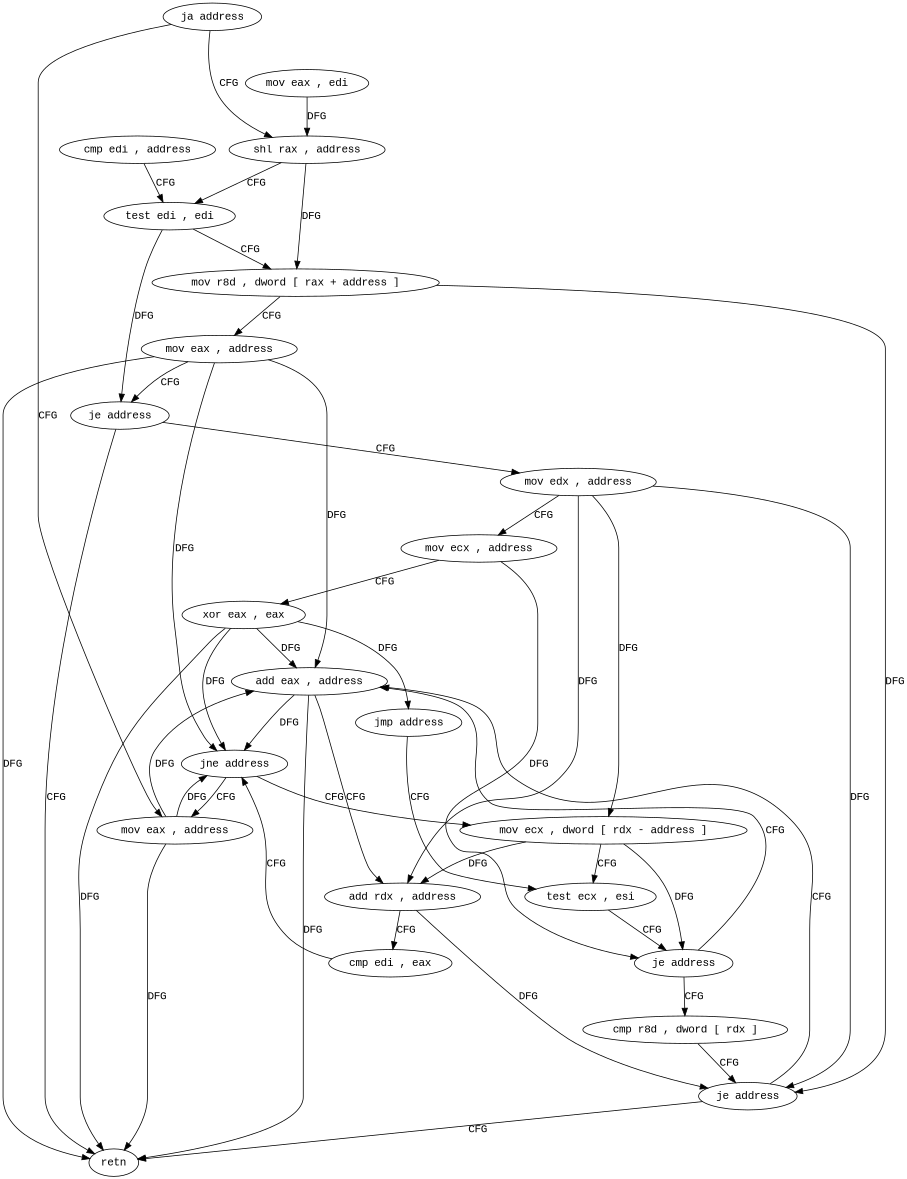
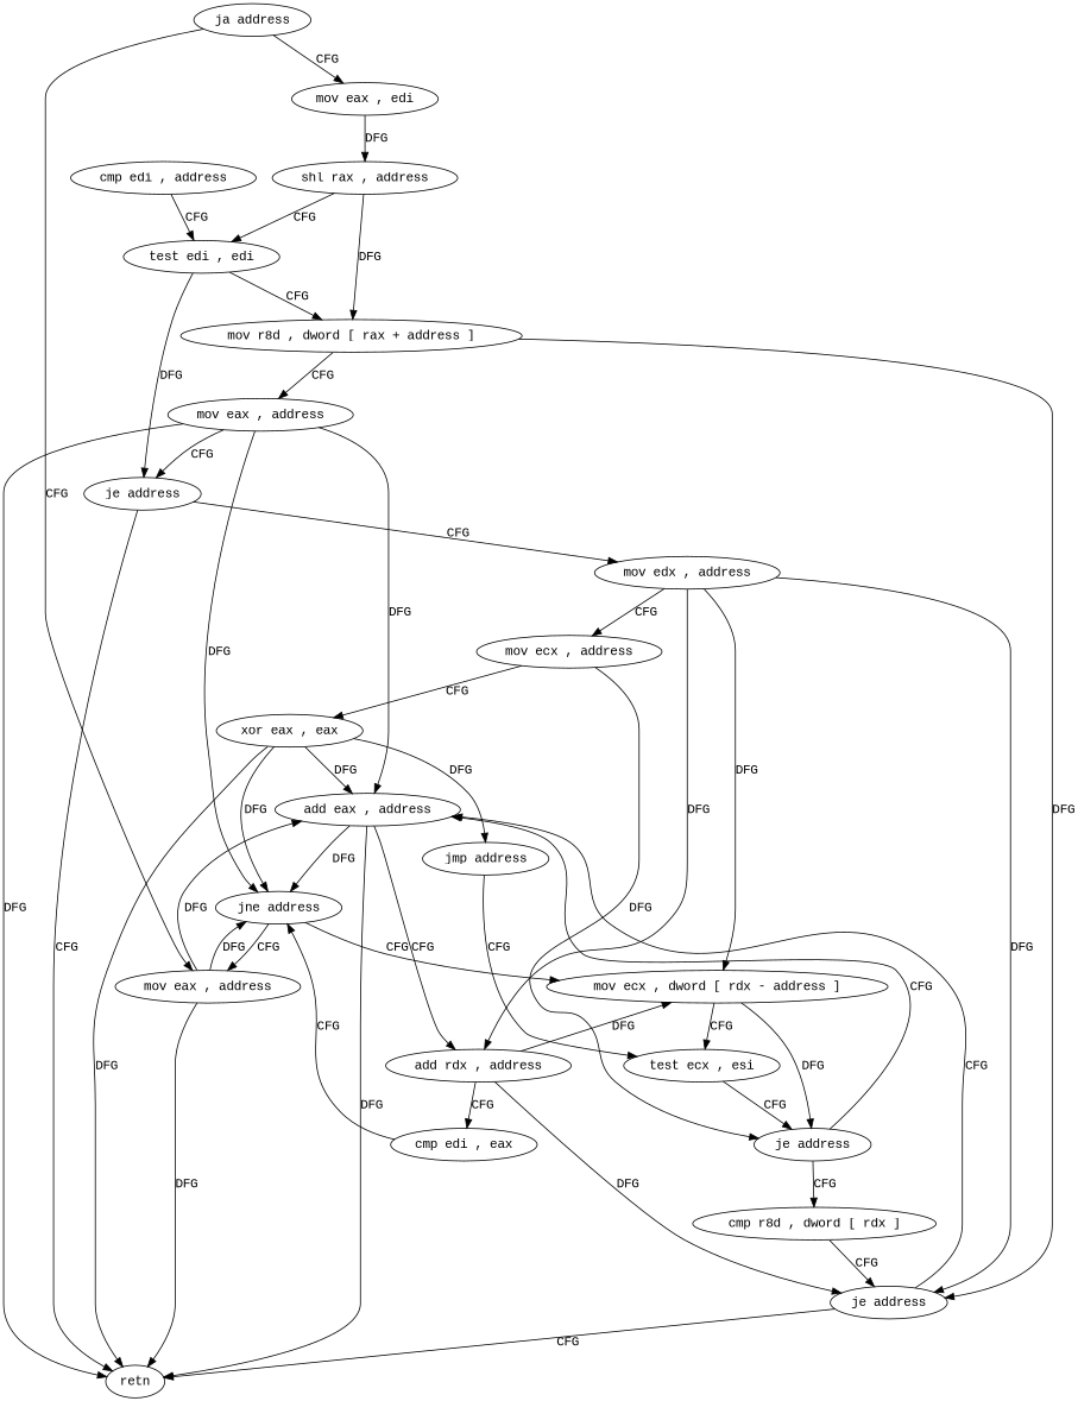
  digraph {
    fontname="Liberation Mono"
    node [fontname="Liberation Mono"]
    edge [fontname="Liberation Mono"]
    n1 [label="cmp edi , address"]
    n2 [label="test edi , edi"]
    n3 [label="ja address"]
    n4 [label="mov eax , address"]
    n5 [label="mov eax , edi"]
    n6 [label=retn]
    n7 [label="add eax , address"]
    n8 [label="jne address"]
    n9 [label="shl rax , address"]
    n10 [label="add rdx , address"]
    n11 [label="mov ecx , dword [ rdx - address ]"]
    n12 [label="mov r8d , dword [ rax + address ]"]
    n13 [label="je address"]
    n14 [label="mov eax , address"]
    n15 [label="je address"]
    n16 [label="mov edx , address"]
    n17 [label="mov ecx , address"]
    n18 [label="xor eax , eax"]
    n19 [label="je address"]
    n20 [label="cmp edi , eax"]
    n21 [label="test ecx , esi"]
    n22 [label="jmp address"]
    n23 [label="cmp r8d , dword [ rdx ]"]
    n1 -> n2 [label=CFG]
    n2 -> n12 [label=CFG]
    n2 -> n13 [label=DFG]
    n3 -> n4 [label=CFG]
-   n3 -> n9 [label=CFG]
+   n3 -> n5 [label=CFG]
    n4 -> n6 [label=DFG]
    n4 -> n7 [label=DFG]
    n4 -> n8 [label=DFG]
    n5 -> n9 [label=DFG]
    n7 -> n6 [label=DFG]
    n7 -> n8 [label=DFG]
    n7 -> n10 [label=CFG]
    n8 -> n4 [label=CFG]
    n8 -> n11 [label=CFG]
    n9 -> n2 [label=CFG]
    n9 -> n12 [label=DFG]
-   n11 -> n10 [label=DFG]
+   n10 -> n11 [label=DFG]
    n10 -> n15 [label=DFG]
    n10 -> n20 [label=CFG]
    n11 -> n19 [label=DFG]
    n11 -> n21 [label=CFG]
    n12 -> n14 [label=CFG]
    n12 -> n15 [label=DFG]
    n13 -> n6 [label=CFG]
    n13 -> n16 [label=CFG]
    n14 -> n6 [label=DFG]
    n14 -> n7 [label=DFG]
    n14 -> n8 [label=DFG]
    n14 -> n13 [label=CFG]
    n15 -> n6 [label=CFG]
    n15 -> n7 [label=CFG]
    n16 -> n10 [label=DFG]
    n16 -> n11 [label=DFG]
    n16 -> n15 [label=DFG]
    n16 -> n17 [label=CFG]
    n17 -> n18 [label=CFG]
    n17 -> n19 [label=DFG]
    n18 -> n6 [label=DFG]
    n18 -> n7 [label=DFG]
    n18 -> n8 [label=DFG]
    n18 -> n22 [label=DFG]
    n19 -> n7 [label=CFG]
    n19 -> n23 [label=CFG]
    n20 -> n8 [label=CFG]
    n21 -> n19 [label=CFG]
    n22 -> n21 [label=CFG]
    n23 -> n15 [label=CFG]
  }
